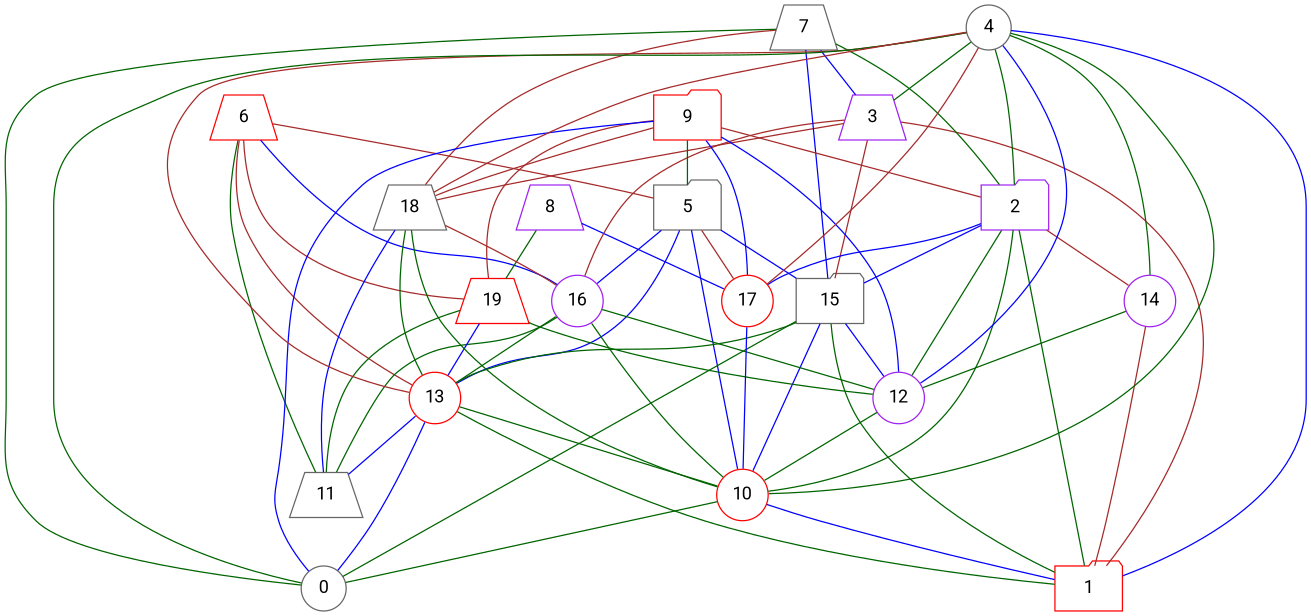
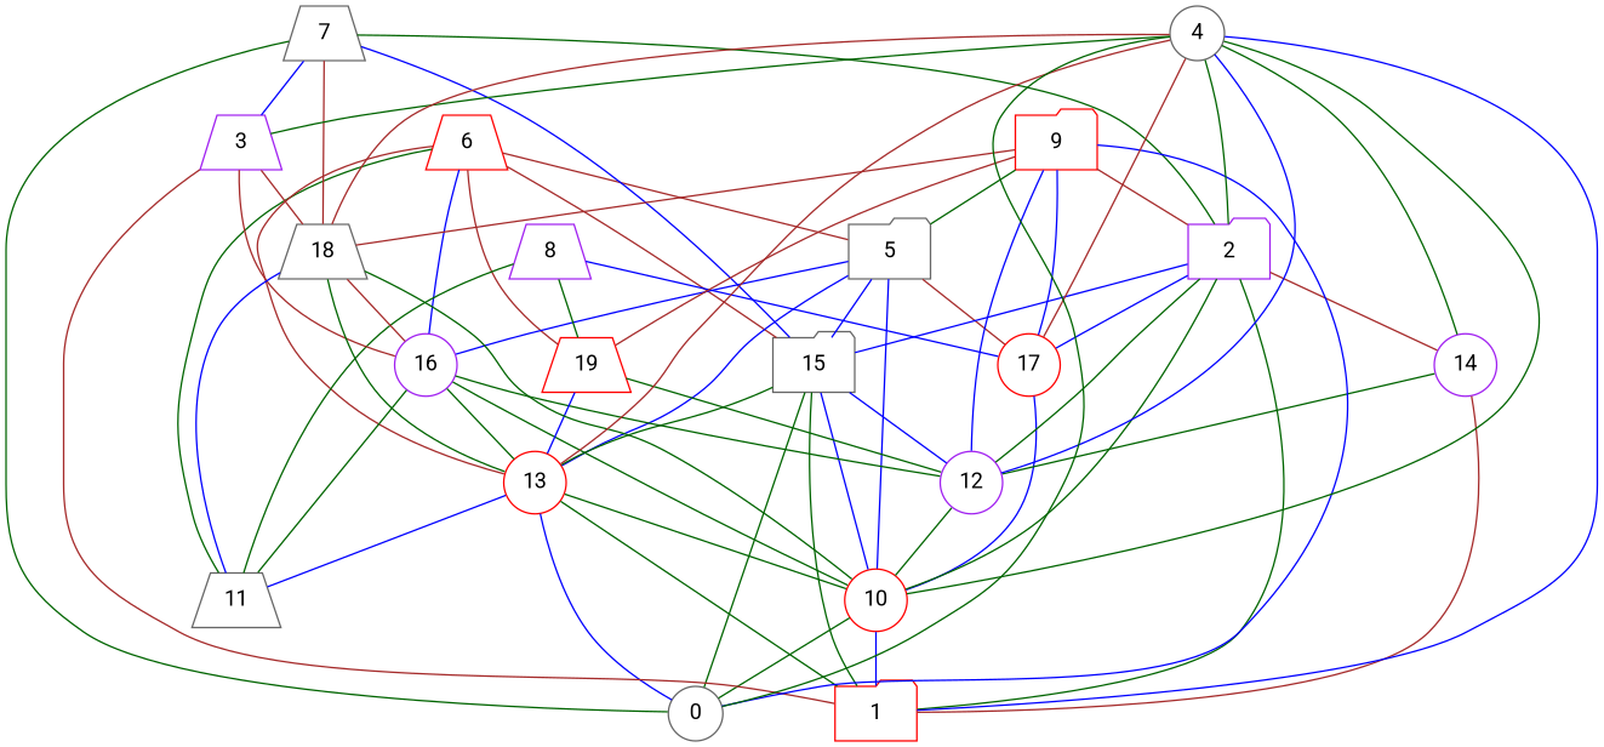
  digraph {
    fontname=Roboto
    node [color=red fontname=Roboto shape=circle]
    edge [color=darkgreen dir=none fontname=Roboto]
    6 [shape=trapezium]
    5 [color=gray40 shape=folder]
    11 [color=gray40 shape=trapezium]
    15 [color=gray40 shape=folder]
    16 [color=purple]
    19 [shape=trapezium]
    13
    17
    10
    12 [color=purple]
    1 [shape=folder]
    0 [color=gray40]
    8 [color=purple shape=trapezium]
    3 [color=purple shape=trapezium]
    18 [color=gray40 shape=trapezium]
    7 [color=gray40 shape=trapezium]
    2 [color=purple shape=folder]
    14 [color=purple]
    9 [shape=folder]
    4 [color=gray40]
    subgraph sub_1 {
      6
      5
      11
      15
      16
      19
      13
      17
      10
      12
      1
      0
      8
      3
      18
      7
      2
      14
      9
      4
    }
    6 -> 5 [color=brown]
    6 -> 11
-   3 -> 15 [color=brown]
+   6 -> 15 [color=brown]
    6 -> 16 [color=blue]
    6 -> 19 [color=brown]
    6 -> 13 [color=brown]
    5 -> 15 [color=blue]
    5 -> 16 [color=blue]
    5 -> 13 [color=blue]
    5 -> 17 [color=brown]
    5 -> 10 [color=blue]
    15 -> 13
    15 -> 10 [color=blue]
    15 -> 12 [color=blue]
    15 -> 1
    15 -> 0
    16 -> 11
    16 -> 13
    16 -> 10
    16 -> 12
    19 -> 13 [color=blue]
    19 -> 12
    13 -> 11 [color=blue]
    13 -> 10
    13 -> 1
    13 -> 0 [color=blue]
    17 -> 10 [color=blue]
    10 -> 1 [color=blue]
    10 -> 0
    12 -> 10
-   19 -> 11
+   8 -> 11
    8 -> 19
    8 -> 17 [color=blue]
    3 -> 16 [color=brown]
    3 -> 1 [color=brown]
    3 -> 18 [color=brown]
    18 -> 11 [color=blue]
    18 -> 16 [color=brown]
    18 -> 13
    18 -> 10
    7 -> 15 [color=blue]
    7 -> 0
    7 -> 3 [color=blue]
    7 -> 18 [color=brown]
    7 -> 2
    2 -> 15 [color=blue]
    2 -> 17 [color=blue]
    2 -> 10
    2 -> 12
    2 -> 1
    2 -> 14 [color=brown]
    14 -> 12
    14 -> 1 [color=brown]
    9 -> 5
    9 -> 19 [color=brown]
    9 -> 17 [color=blue]
    9 -> 12 [color=blue]
    9 -> 0 [color=blue]
    9 -> 18 [color=brown]
    9 -> 2 [color=brown]
    4 -> 13 [color=brown]
    4 -> 17 [color=brown]
    4 -> 10
    4 -> 12 [color=blue]
    4 -> 1 [color=blue]
    4 -> 0
    4 -> 3
    4 -> 18 [color=brown]
    4 -> 2
    4 -> 14
  }
